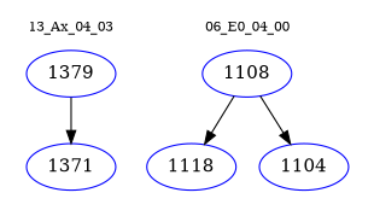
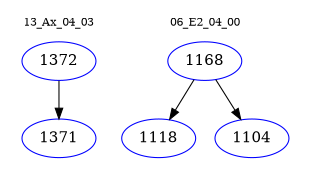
  digraph {
    node [color=blue]
    edge [color=black]
-   n1 [label=1379]
+   n1 [label=1372]
    n2 [label=1371]
-   n3 [label=1108]
+   n3 [label=1168]
    n4 [label=1118]
    n5 [label=1104]
    subgraph cluster_1 {
      color=white
      fontsize=10
      label="13_Ax_04_03"
      n1
      n2
    }
    subgraph cluster_2 {
      color=white
      fontsize=10
-     label="06_E0_04_00"
+     label="06_E2_04_00"
      n3
      n4
      n5
    }
    n1 -> n2
    n3 -> n4
    n3 -> n5
  }
